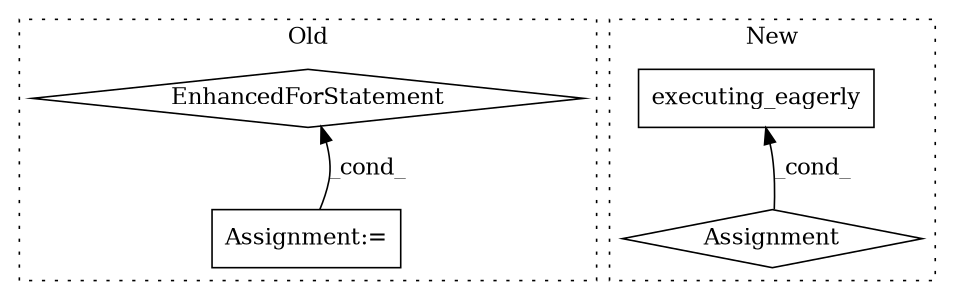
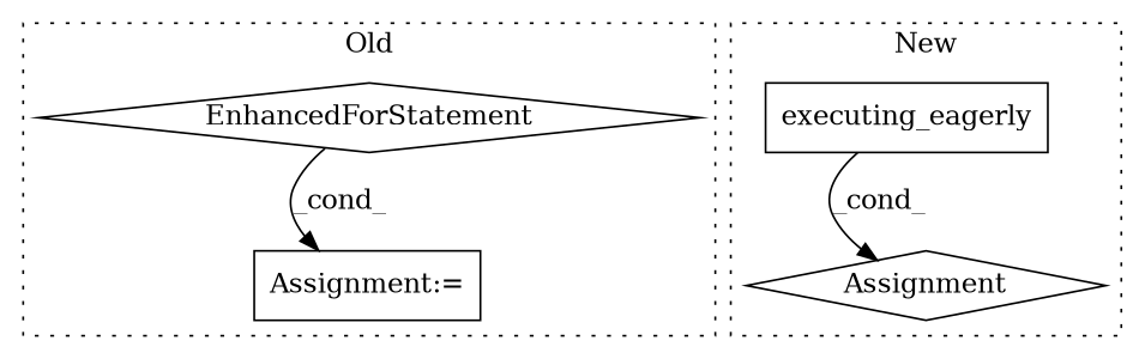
  digraph {
    node [l="53,2" s="2693,2763" shape=diamond]
    n1 [a=70 label=EnhancedForStatement]
    n2 [a=7 label="Assignment:=" shape=box]
    n3 [a=32 l=19 label=executing_eagerly s=3547 shape=box]
    n4 [a=25 l=3 label=Assignment s=3566]
    subgraph cluster_1 {
      label=Old
      style=dotted
      n1
      n2
    }
    subgraph cluster_2 {
      label=New
      style=dotted
      n3
      n4
    }
-   n2 -> n1 [label=_cond_]
-   n4 -> n3 [label=_cond_]
+   n1 -> n2 [label=_cond_]
+   n3 -> n4 [label=_cond_]
  }
